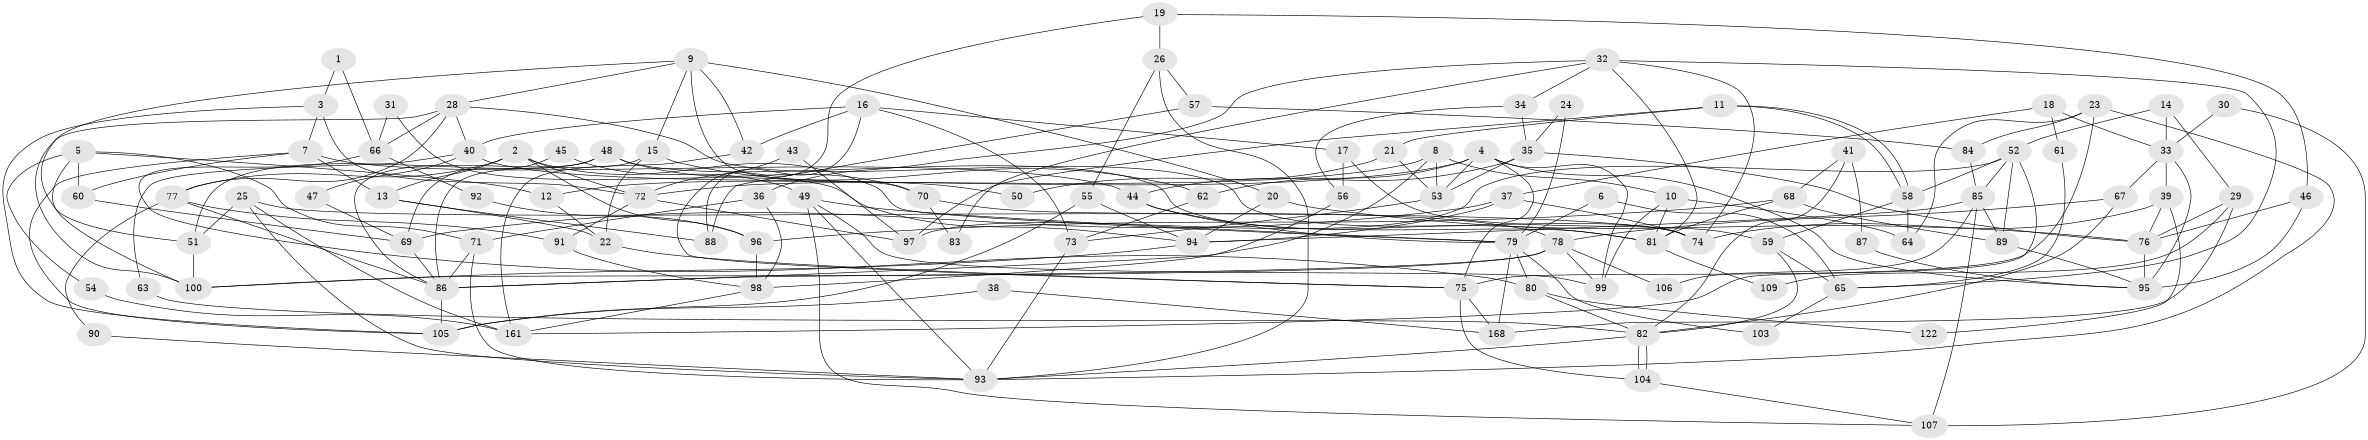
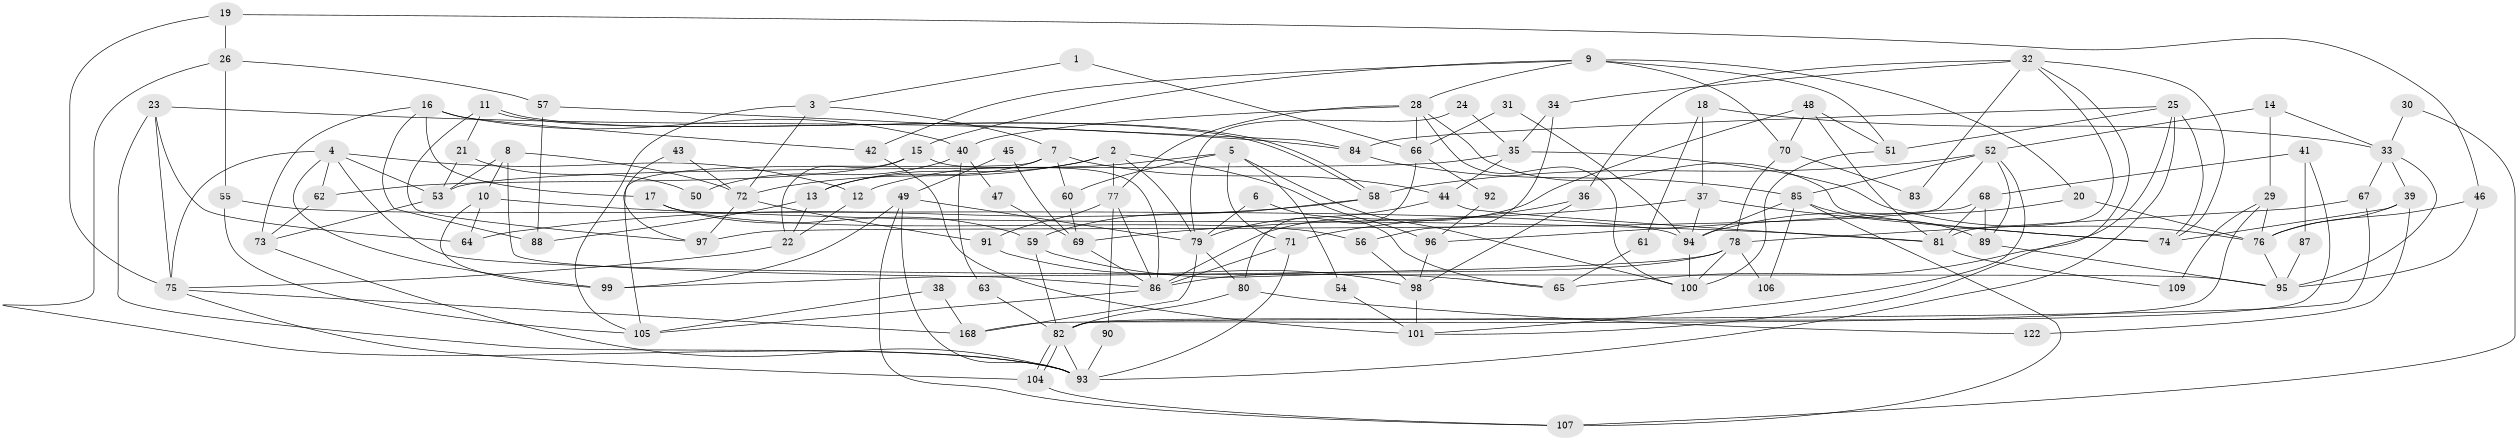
  graph {
    node [color=gray90 style=filled]
    1
    3
    66
    72
    7
    105
    80
    92
    2
    13
    77
    79
    96
    22
    88
    97
    91
    86
    90
    n20 [label=168]
-   103
    98
    60
    44
    4
    12
    53
    62
    75
    95
    99
    73
    104
    5
    54
    71
    100
-   101 [label=161]
+   101
    69
    93
    6
    65
    81
    8
    10
    64
    9
    15
    20
    28
    42
    51
    70
    76
    94
    40
    74
    83
    78
    109
    11
    21
    58
    50
    59
    14
    29
    33
    52
    39
    67
    85
    89
    16
    17
    56
    47
    63
    82
    18
    37
    61
    19
    26
    46
    55
    57
    23
    84
    24
    35
    25
    30
    107
    31
    32
    34
    36
    n99 [label=122]
    38
    41
    68
    87
    43
    45
    49
    48
    106
    1 -- 3
    1 -- 66
    3 -- 72
    3 -- 7
    3 -- 105
    66 -- 80
    66 -- 92
    72 -- 97
    72 -- 91
    7 -- 105
    7 -- 13
    7 -- 60
    7 -- 44
    80 -- 82
    80 -- n99
    92 -- 96
    2 -- 72
    2 -- 13
    2 -- 77
    2 -- 79
    2 -- 96
    13 -- 22
    13 -- 88
    77 -- 91
    77 -- 86
    77 -- 90
    79 -- 80
    79 -- n20
-   79 -- 103
    96 -- 98
    22 -- 75
    91 -- 98
    86 -- 105
    90 -- 93
    98 -- 101
    60 -- 69
    44 -- 79
    44 -- 81
    4 -- 12
    4 -- 53
    4 -- 62
    4 -- 75
    4 -- 95
    4 -- 99
    12 -- 22
    53 -- 73
    62 -- 73
    75 -- n20
    75 -- 104
    73 -- 93
    104 -- 107
    5 -- 60
    5 -- 12
    5 -- 54
    5 -- 71
    5 -- 100
    54 -- 101
    71 -- 86
    71 -- 93
    69 -- 86
    6 -- 79
    6 -- 65
-   65 -- 103
    81 -- 109
    8 -- 72
    8 -- 86
    8 -- 53
    8 -- 10
    10 -- 99
    10 -- 81
    10 -- 64
    9 -- 15
    9 -- 20
    9 -- 28
    9 -- 42
    9 -- 51
    9 -- 70
    15 -- 22
    15 -- 86
    15 -- 62
    20 -- 76
    20 -- 94
    28 -- 66
    28 -- 77
    28 -- 100
    28 -- 40
    28 -- 74
    42 -- 101
    51 -- 100
    70 -- 83
    70 -- 78
    76 -- 95
    94 -- 100
    40 -- 50
    40 -- 47
    40 -- 63
    78 -- 86
    78 -- 99
    78 -- 100
    78 -- 106
    11 -- 97
    11 -- 21
    11 -- 58
    11 -- 58
    21 -- 53
    21 -- 50
    58 -- 64
    58 -- 59
    59 -- 65
    59 -- 82
    14 -- 29
    14 -- 33
    14 -- 52
    29 -- n20
    29 -- 76
    29 -- 109
    33 -- 95
    33 -- 39
    33 -- 67
    52 -- 97
    52 -- 101
    52 -- 58
    52 -- 85
    52 -- 89
    39 -- 76
    39 -- 74
    39 -- n99
    67 -- 78
    67 -- 82
    85 -- 94
    85 -- 89
    85 -- 107
    85 -- 106
    89 -- 95
    16 -- 88
    16 -- 73
    16 -- 42
    16 -- 40
    16 -- 17
    17 -- 59
    17 -- 56
    56 -- 98
    47 -- 69
    63 -- 82
    82 -- 104
    82 -- 104
    82 -- 93
    18 -- 33
    18 -- 37
    18 -- 61
    37 -- 69
    37 -- 94
    37 -- 74
    61 -- 65
    19 -- 75
    19 -- 26
    19 -- 46
    26 -- 93
    26 -- 55
    26 -- 57
    46 -- 95
    46 -- 76
    55 -- 105
    55 -- 94
    57 -- 88
    57 -- 84
    23 -- 75
    23 -- 93
    23 -- 64
    23 -- 84
    84 -- 85
    24 -- 79
    24 -- 35
    35 -- 44
    35 -- 53
    35 -- 76
    25 -- 101
    25 -- 93
    25 -- 51
    25 -- 74
+   25 -- 84
    30 -- 33
    30 -- 107
    31 -- 66
    31 -- 94
    32 -- 65
    32 -- 81
    32 -- 74
    32 -- 83
    32 -- 34
    32 -- 36
    34 -- 56
    34 -- 35
    36 -- 98
    36 -- 71
    38 -- 105
    38 -- n20
    41 -- 82
    41 -- 68
    41 -- 87
    68 -- 96
    68 -- 81
    68 -- 89
    87 -- 95
    43 -- 72
    43 -- 97
    45 -- 69
    45 -- 49
    49 -- 79
    49 -- 99
    49 -- 93
    49 -- 107
    48 -- 86
    48 -- 81
    48 -- 51
    48 -- 70
  }
